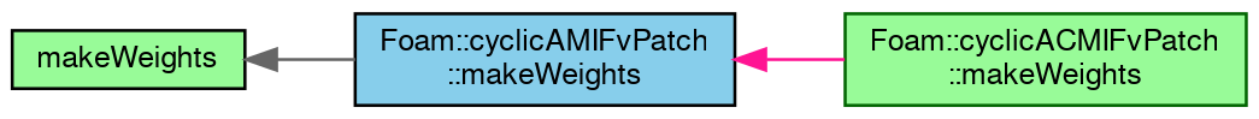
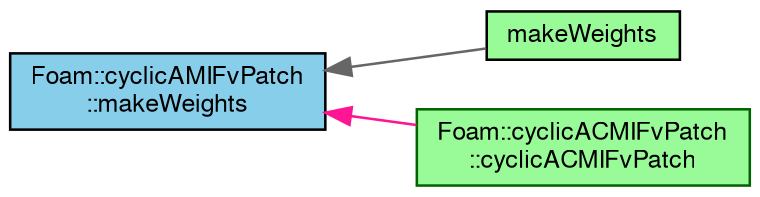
  digraph {
    rankdir=LR
    node [color=black fillcolor=palegreen fontname=FreeSans fontsize=10 shape=record style=filled]
    edge [dir=back fontname=FreeSans fontsize=10 labelfontname=FreeSans labelfontsize=10 style=solid]
    n1 [fontcolor=black height=0.2 label=makeWeights width=0.4]
    n2 [fillcolor=skyblue height=0.2 label="Foam::cyclicAMIFvPatch\l::makeWeights" width=0.4]
-   n3 [color=darkgreen height=0.2 label="Foam::cyclicACMIFvPatch\l::makeWeights" width=0.4]
-   n1 -> n2 [color=gray40]
+   n3 [color=darkgreen height=0.2 label="Foam::cyclicACMIFvPatch\l::cyclicACMIFvPatch" width=0.4]
+   n2 -> n1 [color=gray40]
    n2 -> n3 [color=deeppink]
  }
